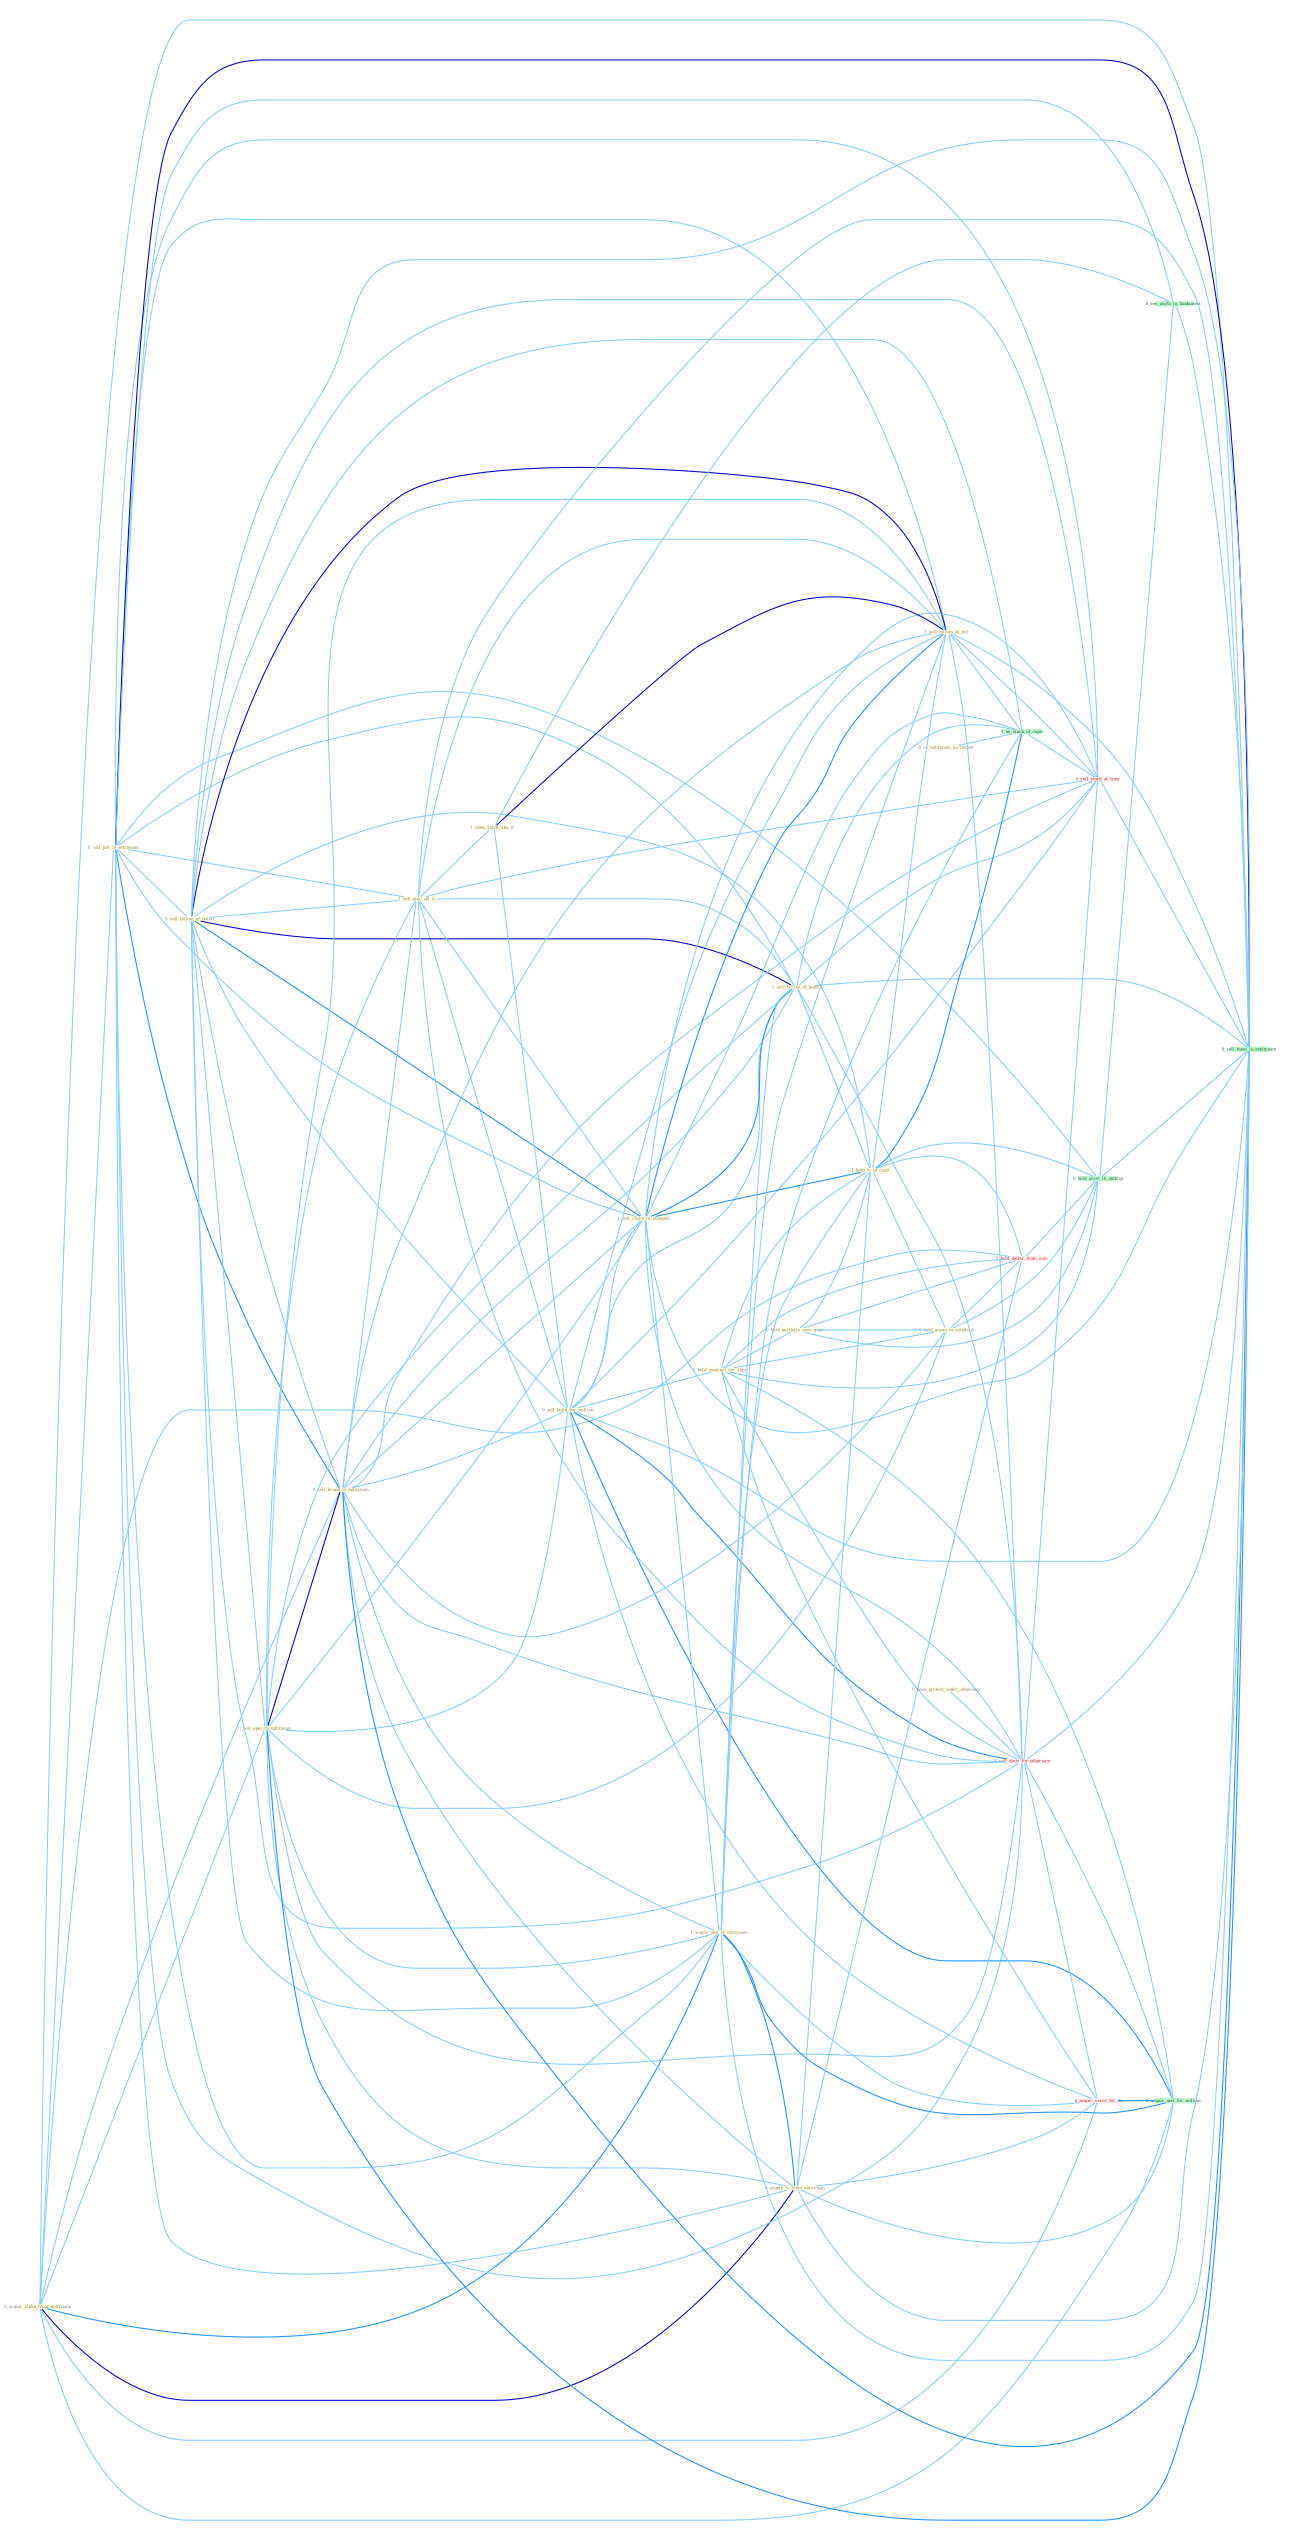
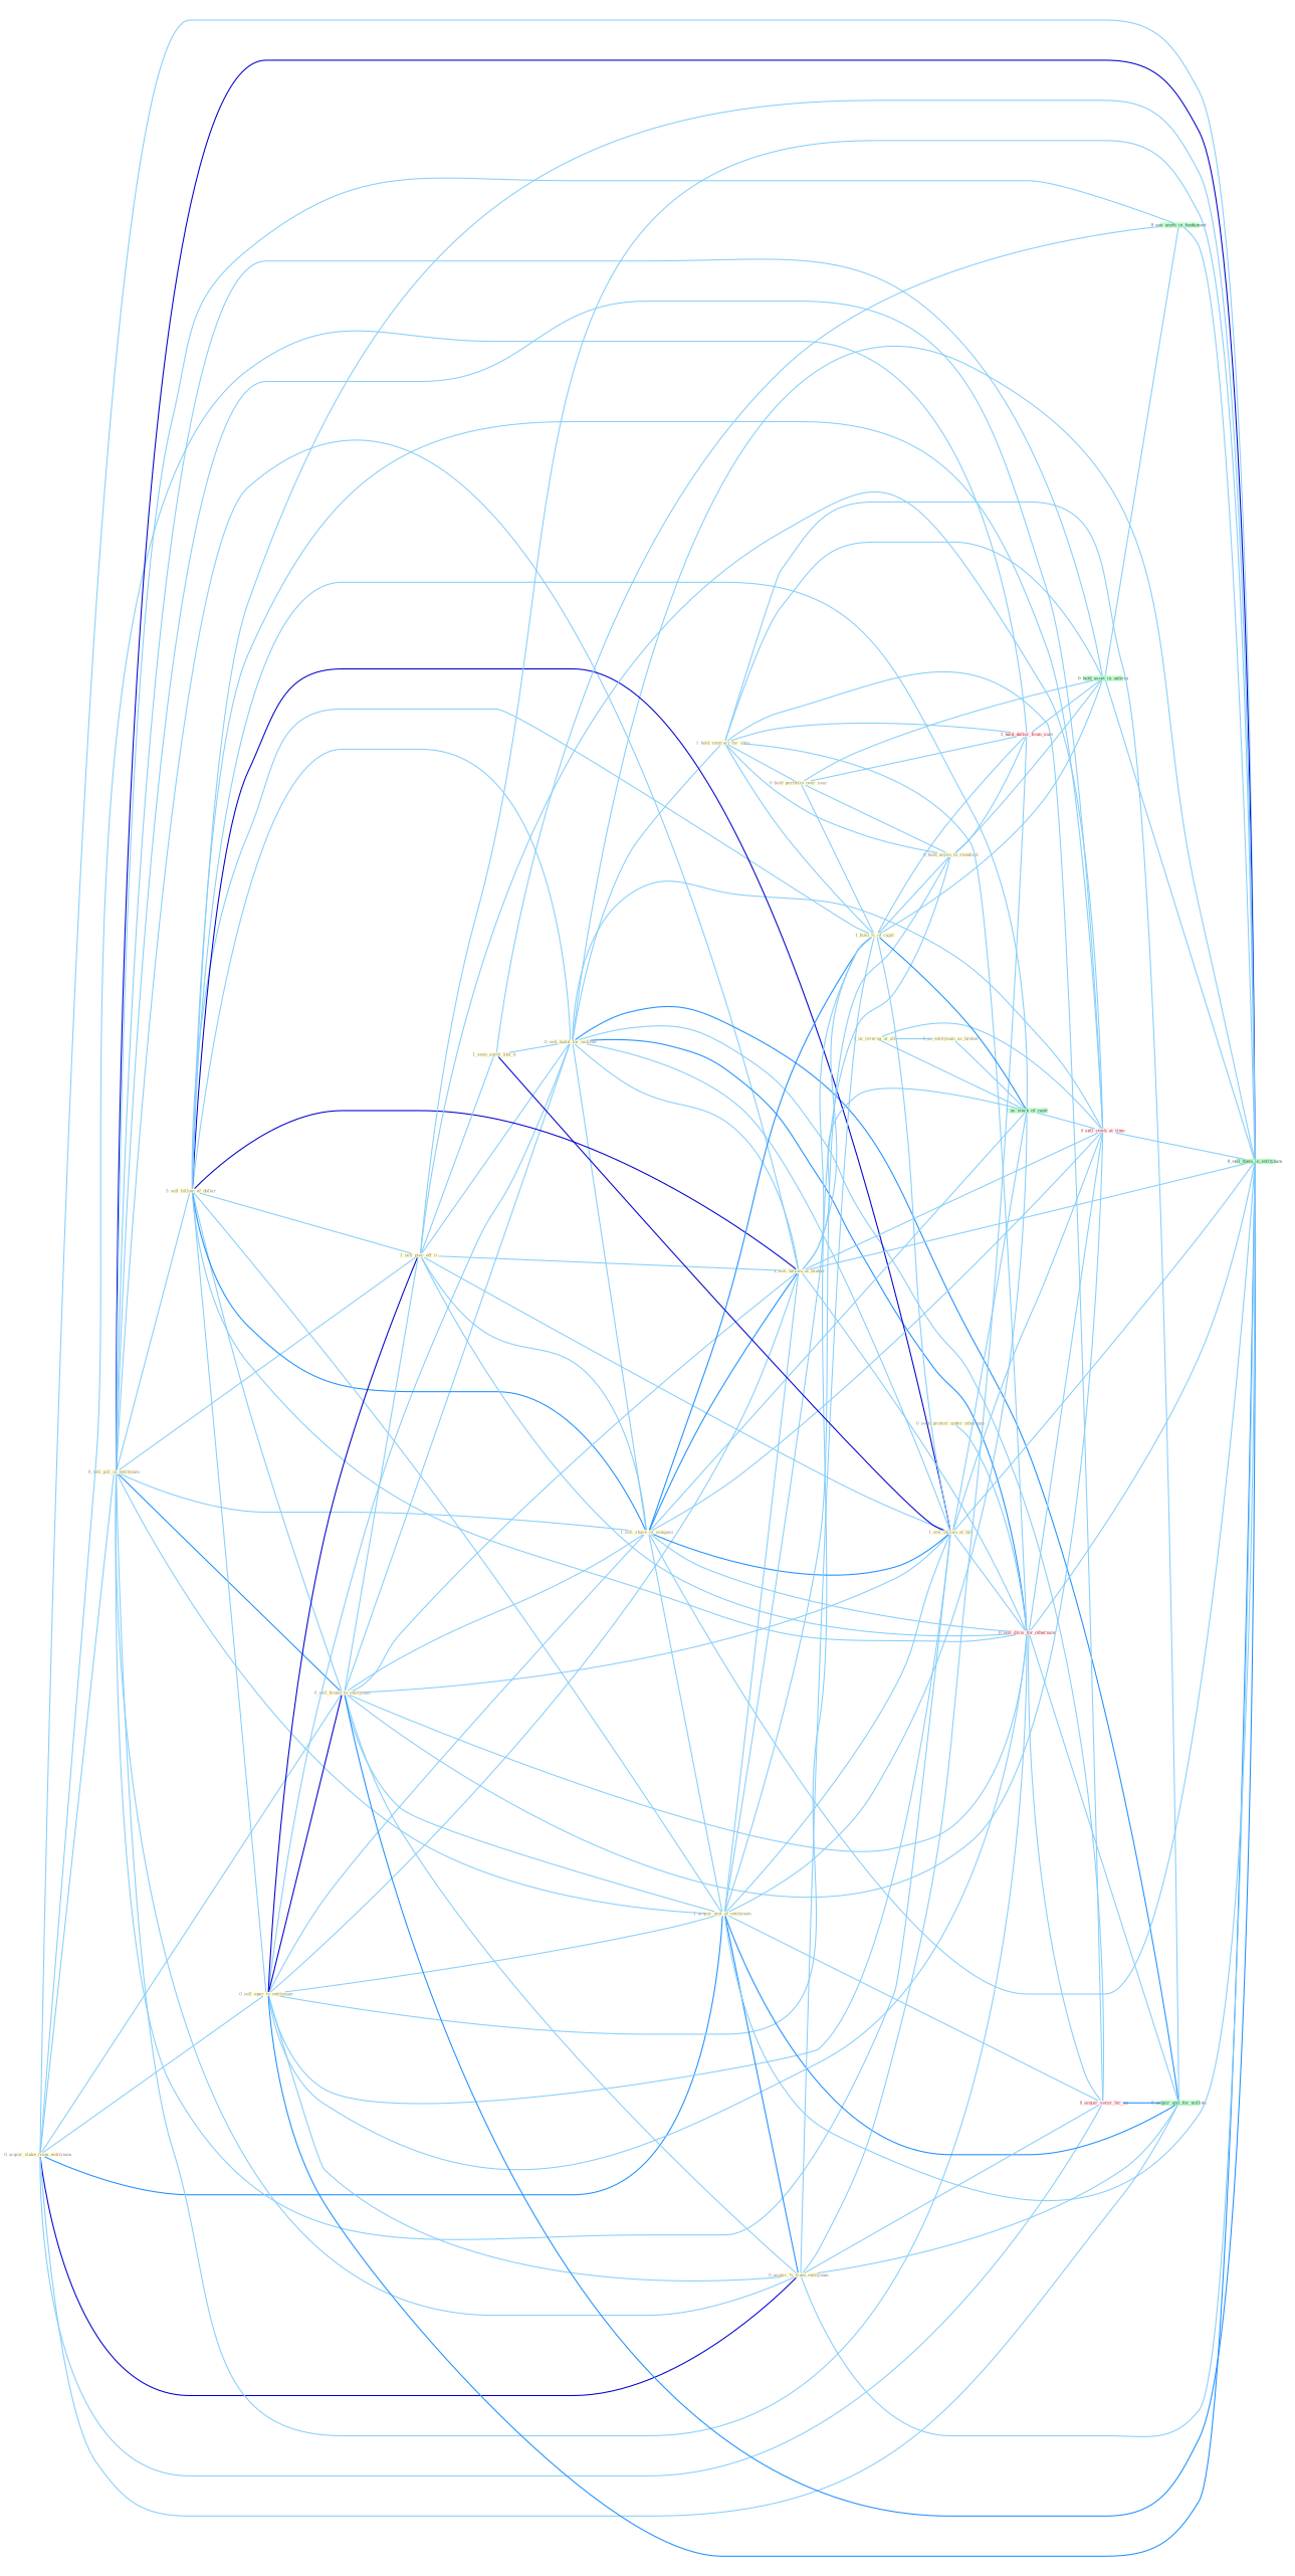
  graph {
    rankdir=LR
    node [color="#ffffe0" fixedsize=true fontcolor="#8b7d6b" fontsize=4 shape=polygon style=filled]
    edge [color="#87cefa" w=1]
+   "0_us_leverag_at_all " [height=.06 width=.5]
    "0_acquir_stake_from_entitynam " [height=.06 width=.5]
    "0_sell_pill_in_entitynam " [height=.06 width=.5]
    "0_sell_build_for_million " [height=.06 width=.5]
    n5 [height=.06 label="5_sell_billion_of_dollar" width=.5]
    "0_us_entitynam_as_broker " [height=.06 width=.5]
    "0_sell_oper_to_entitynam " [height=.06 width=.5]
    "0_sell_brand_to_entitynam " [height=.06 width=.5]
    "1_sell_piec_off_it " [height=.06 width=.5]
    "1_sell_share_of_compani " [height=.06 width=.5]
    "1_hold_contract_for_ship " [height=.06 width=.5]
    "1_acquir_unit_of_entitynam " [height=.06 width=.5]
-   "1_sell_billion_of_bond " [height=.06 width=.5]
+   "1_sell_billion_of_bond " [height=.06 width=.5 label="1_sell_billion_of_broker"]
    "0_hold_portfolio_over_year " [height=.06 width=.5]
    "0_acquir_%_from_entitynam " [height=.06 width=.5]
    "1_hold_%_of_capit " [height=.06 width=.5]
    "1_seen_anyth_like_it " [height=.06 width=.5]
    "0_hold_anyon_to_standard " [height=.06 width=.5]
    "0_seek_protect_under_othernum " [height=.06 width=.5]
    "1_sell_billion_of_bill " [height=.06 width=.5]
    "0_sell_divis_for_othernum " [color="#fff0f5" fontcolor="#b22222" height=.06 width=.5]
    n22 [color="#fff0f5" fontcolor="#b22222" height=.06 label="6_acquir_secur_for_an" width=.5]
    "1_hold_dollar_from_sale " [color="#fff0f5" fontcolor="#b22222" height=.06 width=.5]
    "0_sell_stock_at_time " [color="#fff0f5" fontcolor="#b22222" height=.06 width=.5]
    "1_us_stock_of_capit " [color="#BDFCC9" fontcolor="#2f4f4f" height=.06 width=.5]
    "0_acquir_unit_for_million " [color="#BDFCC9" fontcolor="#2f4f4f" height=.06 width=.5]
    "0_sell_them_in_entitynam " [color="#BDFCC9" fontcolor="#2f4f4f" height=.06 width=.5]
    "0_hold_asset_in_anticip " [color="#BDFCC9" fontcolor="#2f4f4f" height=.06 width=.5]
    "0_see_anyth_in_fundament " [color="#BDFCC9" fontcolor="#2f4f4f" height=.06 width=.5]
    subgraph sub_1 {
+     "0_us_leverag_at_all "
      "0_acquir_stake_from_entitynam "
      "0_sell_pill_in_entitynam "
      "0_sell_build_for_million "
      n5
      "0_us_entitynam_as_broker "
      "0_sell_oper_to_entitynam "
      "0_sell_brand_to_entitynam "
      "1_sell_piec_off_it "
      "1_sell_share_of_compani "
      "1_hold_contract_for_ship "
      "1_acquir_unit_of_entitynam "
      "1_sell_billion_of_bond "
      "0_hold_portfolio_over_year "
      "0_acquir_%_from_entitynam "
      "1_hold_%_of_capit "
      "1_seen_anyth_like_it "
      "0_hold_anyon_to_standard "
      "0_seek_protect_under_othernum "
      "1_sell_billion_of_bill "
    }
    subgraph sub_2 {
      "0_sell_divis_for_othernum "
      n22
      "1_hold_dollar_from_sale "
      "0_sell_stock_at_time "
    }
+   "0_us_leverag_at_all " -- "0_us_entitynam_as_broker "
+   "0_us_leverag_at_all " -- "0_sell_stock_at_time "
+   "0_us_leverag_at_all " -- "1_us_stock_of_capit "
    "0_acquir_stake_from_entitynam " -- "0_sell_pill_in_entitynam "
    "0_acquir_stake_from_entitynam " -- "0_sell_oper_to_entitynam "
    "0_acquir_stake_from_entitynam " -- "0_sell_brand_to_entitynam "
    "0_acquir_stake_from_entitynam " -- "1_acquir_unit_of_entitynam " [color="#1e90ff" w=2]
    "0_acquir_stake_from_entitynam " -- "0_acquir_%_from_entitynam " [color="#0000cd" w=3]
    "0_acquir_stake_from_entitynam " -- n22
    "0_acquir_stake_from_entitynam " -- "1_hold_dollar_from_sale "
    "0_acquir_stake_from_entitynam " -- "0_acquir_unit_for_million "
    "0_acquir_stake_from_entitynam " -- "0_sell_them_in_entitynam "
    "0_sell_pill_in_entitynam " -- n5
    "0_sell_pill_in_entitynam " -- "0_sell_brand_to_entitynam " [color="#1e90ff" w=2]
    "0_sell_pill_in_entitynam " -- "1_sell_piec_off_it "
    "0_sell_pill_in_entitynam " -- "1_sell_share_of_compani "
    "0_sell_pill_in_entitynam " -- "1_acquir_unit_of_entitynam "
    "0_sell_pill_in_entitynam " -- "1_sell_billion_of_bond "
    "0_sell_pill_in_entitynam " -- "0_acquir_%_from_entitynam "
    "0_sell_pill_in_entitynam " -- "1_sell_billion_of_bill "
    "0_sell_pill_in_entitynam " -- "0_sell_divis_for_othernum "
    "0_sell_pill_in_entitynam " -- "0_sell_stock_at_time "
    "0_sell_pill_in_entitynam " -- "0_sell_them_in_entitynam " [color="#0000cd" w=3]
    "0_sell_pill_in_entitynam " -- "0_hold_asset_in_anticip "
    "0_sell_pill_in_entitynam " -- "0_see_anyth_in_fundament "
    "0_sell_build_for_million " -- n5
    "0_sell_build_for_million " -- "0_sell_oper_to_entitynam "
    "0_sell_build_for_million " -- "0_sell_brand_to_entitynam "
    "0_sell_build_for_million " -- "1_sell_piec_off_it "
    "0_sell_build_for_million " -- "1_sell_share_of_compani "
    "0_sell_build_for_million " -- "1_hold_contract_for_ship "
    "0_sell_build_for_million " -- "1_sell_billion_of_bond "
    "0_sell_build_for_million " -- "1_sell_billion_of_bill "
    "0_sell_build_for_million " -- "0_sell_divis_for_othernum " [color="#1e90ff" w=2]
    "0_sell_build_for_million " -- n22
    "0_sell_build_for_million " -- "0_sell_stock_at_time "
    "0_sell_build_for_million " -- "0_acquir_unit_for_million " [color="#1e90ff" w=2]
    "0_sell_build_for_million " -- "0_sell_them_in_entitynam "
    n5 -- "0_sell_oper_to_entitynam "
    n5 -- "0_sell_brand_to_entitynam "
    n5 -- "1_sell_piec_off_it "
    n5 -- "1_sell_share_of_compani " [color="#1e90ff" w=2]
    n5 -- "1_acquir_unit_of_entitynam "
    n5 -- "1_sell_billion_of_bond " [color="#0000cd" w=3]
    n5 -- "1_hold_%_of_capit "
    n5 -- "1_sell_billion_of_bill " [color="#0000cd" w=3]
    n5 -- "0_sell_divis_for_othernum "
    n5 -- "0_sell_stock_at_time "
    n5 -- "1_us_stock_of_capit "
    n5 -- "0_sell_them_in_entitynam "
    "0_us_entitynam_as_broker " -- "1_us_stock_of_capit "
    "0_sell_oper_to_entitynam " -- "0_sell_brand_to_entitynam " [color="#0000cd" w=3]
-   "0_sell_oper_to_entitynam " -- "1_sell_piec_off_it "
+   "0_sell_oper_to_entitynam " -- "1_sell_piec_off_it " [color="#0000cd"]
    "0_sell_oper_to_entitynam " -- "1_sell_share_of_compani "
    "0_sell_oper_to_entitynam " -- "1_acquir_unit_of_entitynam "
    "0_sell_oper_to_entitynam " -- "1_sell_billion_of_bond "
    "0_sell_oper_to_entitynam " -- "0_acquir_%_from_entitynam "
    "0_sell_oper_to_entitynam " -- "0_hold_anyon_to_standard "
    "0_sell_oper_to_entitynam " -- "1_sell_billion_of_bill "
    "0_sell_oper_to_entitynam " -- "0_sell_divis_for_othernum "
    "0_sell_oper_to_entitynam " -- "0_sell_them_in_entitynam " [color="#1e90ff" w=2]
    "0_sell_brand_to_entitynam " -- "1_sell_piec_off_it "
    "0_sell_brand_to_entitynam " -- "1_sell_share_of_compani "
    "0_sell_brand_to_entitynam " -- "1_acquir_unit_of_entitynam "
    "0_sell_brand_to_entitynam " -- "1_sell_billion_of_bond "
    "0_sell_brand_to_entitynam " -- "0_acquir_%_from_entitynam "
-   "0_sell_brand_to_entitynam " -- "0_hold_anyon_to_standard "
+   "1_acquir_unit_of_entitynam " -- "0_hold_anyon_to_standard "
    "0_sell_brand_to_entitynam " -- "1_sell_billion_of_bill "
    "0_sell_brand_to_entitynam " -- "0_sell_divis_for_othernum "
    "0_sell_brand_to_entitynam " -- "0_sell_stock_at_time "
    "0_sell_brand_to_entitynam " -- "0_sell_them_in_entitynam " [color="#1e90ff" w=2]
    "1_sell_piec_off_it " -- "1_sell_share_of_compani "
    "1_sell_piec_off_it " -- "1_sell_billion_of_bond "
    "1_sell_piec_off_it " -- "1_seen_anyth_like_it "
    "1_sell_piec_off_it " -- "1_sell_billion_of_bill "
    "1_sell_piec_off_it " -- "0_sell_divis_for_othernum "
    "1_sell_piec_off_it " -- "0_sell_stock_at_time "
    "1_sell_piec_off_it " -- "0_sell_them_in_entitynam "
    "1_sell_share_of_compani " -- "1_acquir_unit_of_entitynam "
    "1_sell_share_of_compani " -- "1_sell_billion_of_bond " [color="#1e90ff" w=2]
    "1_sell_share_of_compani " -- "1_hold_%_of_capit " [color="#1e90ff"]
    "1_sell_share_of_compani " -- "1_sell_billion_of_bill " [color="#1e90ff" w=2]
    "1_sell_share_of_compani " -- "0_sell_divis_for_othernum "
    "1_sell_share_of_compani " -- "0_sell_stock_at_time "
    "1_sell_share_of_compani " -- "1_us_stock_of_capit "
    "1_sell_share_of_compani " -- "0_sell_them_in_entitynam "
    "1_hold_contract_for_ship " -- "0_hold_portfolio_over_year "
    "1_hold_contract_for_ship " -- "1_hold_%_of_capit "
    "1_hold_contract_for_ship " -- "0_hold_anyon_to_standard "
    "1_hold_contract_for_ship " -- "0_sell_divis_for_othernum "
    "1_hold_contract_for_ship " -- n22
    "1_hold_contract_for_ship " -- "1_hold_dollar_from_sale "
    "1_hold_contract_for_ship " -- "0_acquir_unit_for_million "
    "1_hold_contract_for_ship " -- "0_hold_asset_in_anticip "
    "1_acquir_unit_of_entitynam " -- "1_sell_billion_of_bond "
    "1_acquir_unit_of_entitynam " -- "0_acquir_%_from_entitynam " [color="#1e90ff" w=2]
    "1_acquir_unit_of_entitynam " -- "1_hold_%_of_capit "
    "1_acquir_unit_of_entitynam " -- "1_sell_billion_of_bill "
    "1_acquir_unit_of_entitynam " -- n22
    "1_acquir_unit_of_entitynam " -- "1_us_stock_of_capit "
    "1_acquir_unit_of_entitynam " -- "0_acquir_unit_for_million " [color="#1e90ff" w=2]
    "1_acquir_unit_of_entitynam " -- "0_sell_them_in_entitynam "
    "1_sell_billion_of_bond " -- "1_hold_%_of_capit "
    "1_sell_billion_of_bond " -- "0_sell_divis_for_othernum "
    "1_sell_billion_of_bond " -- "0_sell_stock_at_time "
    "1_sell_billion_of_bond " -- "1_us_stock_of_capit "
    "1_sell_billion_of_bond " -- "0_sell_them_in_entitynam "
    "0_hold_portfolio_over_year " -- "1_hold_%_of_capit "
    "0_hold_portfolio_over_year " -- "0_hold_anyon_to_standard "
    "0_hold_portfolio_over_year " -- "1_hold_dollar_from_sale "
    "0_hold_portfolio_over_year " -- "0_hold_asset_in_anticip "
    "0_acquir_%_from_entitynam " -- "1_hold_%_of_capit "
    "0_acquir_%_from_entitynam " -- n22
    "0_acquir_%_from_entitynam " -- "1_hold_dollar_from_sale "
    "0_acquir_%_from_entitynam " -- "0_acquir_unit_for_million "
    "0_acquir_%_from_entitynam " -- "0_sell_them_in_entitynam "
    "1_hold_%_of_capit " -- "0_hold_anyon_to_standard "
    "1_hold_%_of_capit " -- "1_sell_billion_of_bill "
    "1_hold_%_of_capit " -- "1_hold_dollar_from_sale "
    "1_hold_%_of_capit " -- "1_us_stock_of_capit " [color="#1e90ff" w=2]
    "1_hold_%_of_capit " -- "0_hold_asset_in_anticip "
    "1_seen_anyth_like_it " -- "0_sell_build_for_million "
    "1_seen_anyth_like_it " -- "1_sell_billion_of_bill " [color="#0000cd" w=3]
    "1_seen_anyth_like_it " -- "0_see_anyth_in_fundament "
    "0_hold_anyon_to_standard " -- "1_hold_dollar_from_sale "
    "0_hold_anyon_to_standard " -- "0_hold_asset_in_anticip "
    "0_seek_protect_under_othernum " -- "0_sell_divis_for_othernum "
    "1_sell_billion_of_bill " -- "0_sell_divis_for_othernum "
    "1_sell_billion_of_bill " -- "0_sell_stock_at_time "
    "1_sell_billion_of_bill " -- "1_us_stock_of_capit "
    "1_sell_billion_of_bill " -- "0_sell_them_in_entitynam "
    "0_sell_divis_for_othernum " -- n22
    "0_sell_divis_for_othernum " -- "0_sell_stock_at_time "
    "0_sell_divis_for_othernum " -- "0_acquir_unit_for_million "
    "0_sell_divis_for_othernum " -- "0_sell_them_in_entitynam "
    n22 -- "0_acquir_unit_for_million " [color="#1e90ff" w=2]
    "1_hold_dollar_from_sale " -- "0_hold_asset_in_anticip "
    "0_sell_stock_at_time " -- "0_sell_them_in_entitynam "
    "1_us_stock_of_capit " -- "0_sell_stock_at_time "
    "0_hold_asset_in_anticip " -- "0_sell_them_in_entitynam "
    "0_hold_asset_in_anticip " -- "0_see_anyth_in_fundament "
    "0_see_anyth_in_fundament " -- "0_sell_them_in_entitynam "
  }
